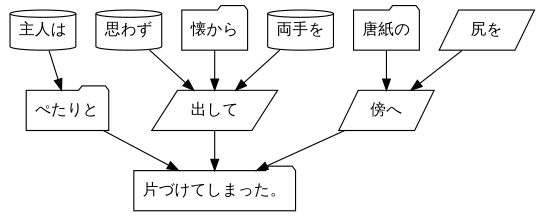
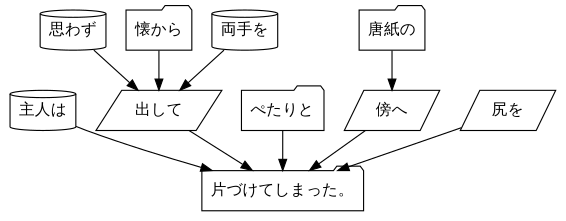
  digraph {
    fontname="JetBrains Mono"
    node [fontname="JetBrains Mono" shape=folder]
    edge [fontname="JetBrains Mono"]
    n1 [label="主人は" shape=cylinder]
    n2 [label="片づけてしまった。"]
    n3 [label="思わず" shape=cylinder]
    n4 [label="出して" shape=parallelogram]
    n5 [label="懐から"]
    n6 [label="両手を" shape=cylinder]
    n7 [label="ぺたりと"]
    n8 [label="唐紙の"]
    n9 [label="傍へ" shape=parallelogram]
    n10 [label="尻を" shape=parallelogram]
-   n1 -> n7
+   n1 -> n2
    n3 -> n4
    n4 -> n2
    n5 -> n4
    n6 -> n4
    n7 -> n2
    n8 -> n9
    n9 -> n2
-   n10 -> n9
+   n10 -> n2
  }
